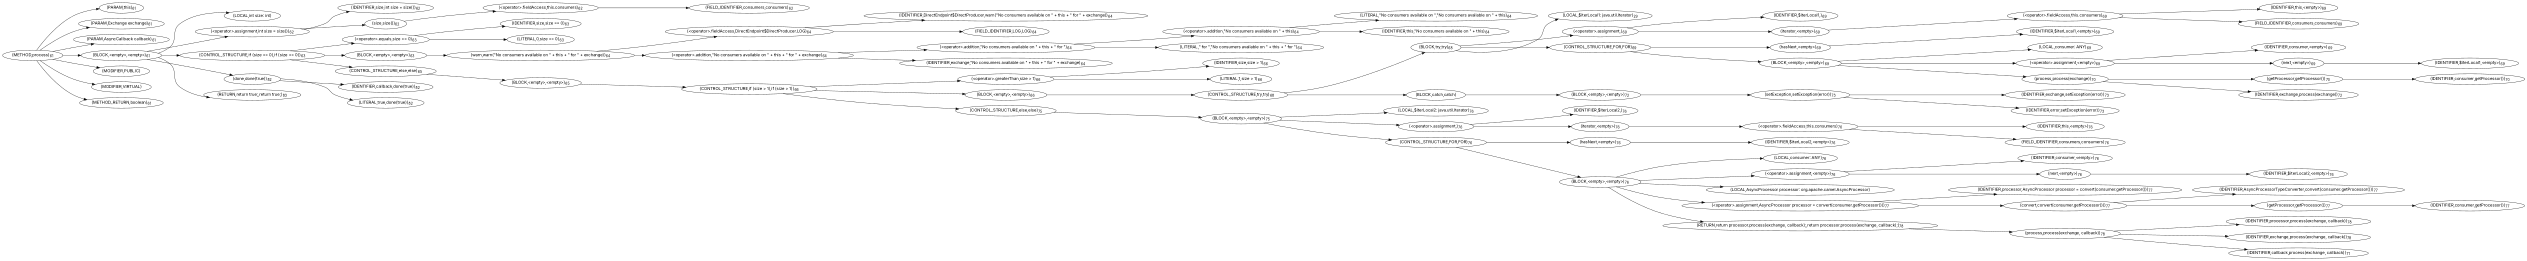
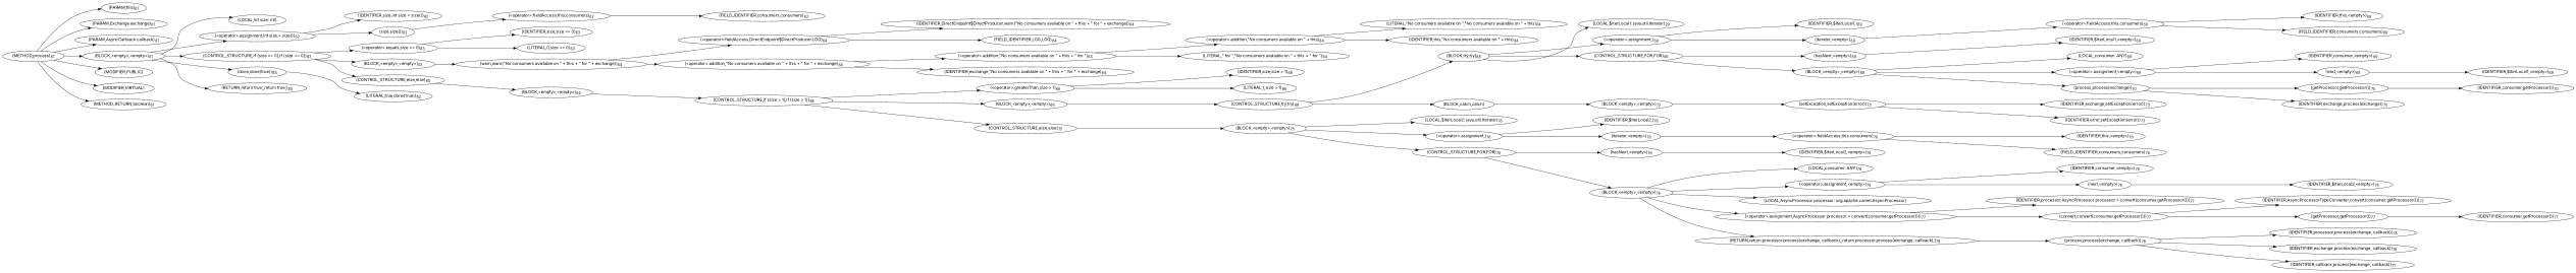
  digraph {
    fontname=Inter
    rankdir=LR
    node [fontname=Inter]
    edge [fontname=Inter]
    n1 [label=<(METHOD,process)<SUB>61</SUB>>]
    n2 [label=<(PARAM,this)<SUB>61</SUB>>]
    n3 [label=<(PARAM,Exchange exchange)<SUB>61</SUB>>]
    n4 [label=<(PARAM,AsyncCallback callback)<SUB>61</SUB>>]
    n5 [label=<(BLOCK,&lt;empty&gt;,&lt;empty&gt;)<SUB>61</SUB>>]
    n6 [label=<(MODIFIER,PUBLIC)>]
    n7 [label=<(MODIFIER,VIRTUAL)>]
    n8 [label=<(METHOD_RETURN,boolean)<SUB>61</SUB>>]
    n9 [label=<(LOCAL,int size: int)>]
    n10 [label=<(&lt;operator&gt;.assignment,int size = size())<SUB>62</SUB>>]
    n11 [label=<(CONTROL_STRUCTURE,if (size == 0),if (size == 0))<SUB>63</SUB>>]
-   n12 [label=<(done,done(true))<SUB>82</SUB>>]
+   n12 [label=<(done,done(true))<SUB>84</SUB>>]
    n13 [label=<(RETURN,return true;,return true;)<SUB>83</SUB>>]
    n14 [label=<(IDENTIFIER,size,int size = size())<SUB>62</SUB>>]
    n15 [label=<(size,size())<SUB>62</SUB>>]
    n16 [label=<(&lt;operator&gt;.equals,size == 0)<SUB>63</SUB>>]
    n17 [label=<(BLOCK,&lt;empty&gt;,&lt;empty&gt;)<SUB>63</SUB>>]
    n18 [label=<(CONTROL_STRUCTURE,else,else)<SUB>65</SUB>>]
-   n19 [label=<(IDENTIFIER,callback,done(true))<SUB>82</SUB>>]
    n20 [label=<(LITERAL,true,done(true))<SUB>82</SUB>>]
    n21 [label=<(&lt;operator&gt;.fieldAccess,this.consumers)<SUB>62</SUB>>]
    n22 [label=<(FIELD_IDENTIFIER,consumers,consumers)<SUB>62</SUB>>]
    n23 [label=<(IDENTIFIER,size,size == 0)<SUB>63</SUB>>]
    n24 [label=<(LITERAL,0,size == 0)<SUB>63</SUB>>]
    n25 [label=<(warn,warn(&quot;No consumers available on &quot; + this + &quot; for &quot; + exchange))<SUB>64</SUB>>]
    n26 [label=<(BLOCK,&lt;empty&gt;,&lt;empty&gt;)<SUB>65</SUB>>]
    n27 [label=<(&lt;operator&gt;.fieldAccess,DirectEndpoint$DirectProducer.LOG)<SUB>64</SUB>>]
    n28 [label=<(&lt;operator&gt;.addition,&quot;No consumers available on &quot; + this + &quot; for &quot; + exchange)<SUB>64</SUB>>]
    n29 [label=<(IDENTIFIER,DirectEndpoint$DirectProducer,warn(&quot;No consumers available on &quot; + this + &quot; for &quot; + exchange))<SUB>64</SUB>>]
    n30 [label=<(FIELD_IDENTIFIER,LOG,LOG)<SUB>64</SUB>>]
    n31 [label=<(&lt;operator&gt;.addition,&quot;No consumers available on &quot; + this + &quot; for &quot;)<SUB>64</SUB>>]
    n32 [label=<(IDENTIFIER,exchange,&quot;No consumers available on &quot; + this + &quot; for &quot; + exchange)<SUB>64</SUB>>]
    n33 [label=<(&lt;operator&gt;.addition,&quot;No consumers available on &quot; + this)<SUB>64</SUB>>]
    n34 [label=<(LITERAL,&quot; for &quot;,&quot;No consumers available on &quot; + this + &quot; for &quot;)<SUB>64</SUB>>]
    n35 [label=<(LITERAL,&quot;No consumers available on &quot;,&quot;No consumers available on &quot; + this)<SUB>64</SUB>>]
    n36 [label=<(IDENTIFIER,this,&quot;No consumers available on &quot; + this)<SUB>64</SUB>>]
    n37 [label=<(CONTROL_STRUCTURE,if (size &gt; 1),if (size &gt; 1))<SUB>66</SUB>>]
    n38 [label=<(&lt;operator&gt;.greaterThan,size &gt; 1)<SUB>66</SUB>>]
    n39 [label=<(BLOCK,&lt;empty&gt;,&lt;empty&gt;)<SUB>66</SUB>>]
    n40 [label=<(CONTROL_STRUCTURE,else,else)<SUB>75</SUB>>]
    n41 [label=<(IDENTIFIER,size,size &gt; 1)<SUB>66</SUB>>]
    n42 [label=<(LITERAL,1,size &gt; 1)<SUB>66</SUB>>]
    n43 [label=<(CONTROL_STRUCTURE,try,try)<SUB>68</SUB>>]
    n44 [label=<(BLOCK,&lt;empty&gt;,&lt;empty&gt;)<SUB>75</SUB>>]
    n45 [label=<(BLOCK,try,try)<SUB>68</SUB>>]
    n46 [label=<(BLOCK,catch,catch)>]
    n47 [label=<(LOCAL,$iterLocal1: java.util.Iterator)<SUB>29</SUB>>]
    n48 [label=<(&lt;operator&gt;.assignment,)<SUB>69</SUB>>]
    n49 [label=<(CONTROL_STRUCTURE,FOR,FOR)<SUB>69</SUB>>]
    n50 [label=<(BLOCK,&lt;empty&gt;,&lt;empty&gt;)<SUB>72</SUB>>]
    n51 [label=<(IDENTIFIER,$iterLocal1,)<SUB>69</SUB>>]
    n52 [label=<(iterator,&lt;empty&gt;)<SUB>69</SUB>>]
    n53 [label=<(hasNext,&lt;empty&gt;)<SUB>69</SUB>>]
    n54 [label=<(BLOCK,&lt;empty&gt;,&lt;empty&gt;)<SUB>69</SUB>>]
    n55 [label=<(&lt;operator&gt;.fieldAccess,this.consumers)<SUB>69</SUB>>]
    n56 [label=<(IDENTIFIER,this,&lt;empty&gt;)<SUB>69</SUB>>]
    n57 [label=<(FIELD_IDENTIFIER,consumers,consumers)<SUB>69</SUB>>]
    n58 [label=<(IDENTIFIER,$iterLocal1,&lt;empty&gt;)<SUB>69</SUB>>]
    n59 [label=<(LOCAL,consumer: ANY)<SUB>69</SUB>>]
    n60 [label=<(&lt;operator&gt;.assignment,&lt;empty&gt;)<SUB>69</SUB>>]
    n61 [label=<(process,process(exchange))<SUB>70</SUB>>]
    n62 [label=<(IDENTIFIER,consumer,&lt;empty&gt;)<SUB>69</SUB>>]
    n63 [label=<(next,&lt;empty&gt;)<SUB>69</SUB>>]
    n64 [label=<(getProcessor,getProcessor())<SUB>70</SUB>>]
-   n65 [label=<(IDENTIFIER,exchange,process(exchange))<SUB>72</SUB>>]
+   n65 [label=<(IDENTIFIER,exchange,process(exchange))<SUB>70</SUB>>]
    n66 [label=<(IDENTIFIER,$iterLocal1,&lt;empty&gt;)<SUB>69</SUB>>]
    n67 [label=<(IDENTIFIER,consumer,getProcessor())<SUB>70</SUB>>]
    n68 [label=<(setException,setException(error))<SUB>73</SUB>>]
    n69 [label=<(IDENTIFIER,exchange,setException(error))<SUB>73</SUB>>]
    n70 [label=<(IDENTIFIER,error,setException(error))<SUB>73</SUB>>]
    n71 [label=<(LOCAL,$iterLocal2: java.util.Iterator)<SUB>76</SUB>>]
    n72 [label=<(&lt;operator&gt;.assignment,)<SUB>76</SUB>>]
    n73 [label=<(CONTROL_STRUCTURE,FOR,FOR)<SUB>76</SUB>>]
    n74 [label=<(IDENTIFIER,$iterLocal2,)<SUB>76</SUB>>]
    n75 [label=<(iterator,&lt;empty&gt;)<SUB>76</SUB>>]
    n76 [label=<(hasNext,&lt;empty&gt;)<SUB>76</SUB>>]
    n77 [label=<(BLOCK,&lt;empty&gt;,&lt;empty&gt;)<SUB>76</SUB>>]
    n78 [label=<(&lt;operator&gt;.fieldAccess,this.consumers)<SUB>76</SUB>>]
    n79 [label=<(IDENTIFIER,this,&lt;empty&gt;)<SUB>76</SUB>>]
    n80 [label=<(FIELD_IDENTIFIER,consumers,consumers)<SUB>76</SUB>>]
    n81 [label=<(IDENTIFIER,$iterLocal2,&lt;empty&gt;)<SUB>76</SUB>>]
    n82 [label=<(LOCAL,consumer: ANY)<SUB>76</SUB>>]
    n83 [label=<(&lt;operator&gt;.assignment,&lt;empty&gt;)<SUB>76</SUB>>]
    n84 [label=<(LOCAL,AsyncProcessor processor: org.apache.camel.AsyncProcessor)>]
    n85 [label=<(&lt;operator&gt;.assignment,AsyncProcessor processor = convert(consumer.getProcessor()))<SUB>77</SUB>>]
    n86 [label=<(RETURN,return processor.process(exchange, callback);,return processor.process(exchange, callback);)<SUB>78</SUB>>]
    n87 [label=<(IDENTIFIER,consumer,&lt;empty&gt;)<SUB>76</SUB>>]
    n88 [label=<(next,&lt;empty&gt;)<SUB>76</SUB>>]
    n89 [label=<(IDENTIFIER,processor,AsyncProcessor processor = convert(consumer.getProcessor()))<SUB>77</SUB>>]
    n90 [label=<(convert,convert(consumer.getProcessor()))<SUB>77</SUB>>]
    n91 [label=<(process,process(exchange, callback))<SUB>78</SUB>>]
    n92 [label=<(IDENTIFIER,$iterLocal2,&lt;empty&gt;)<SUB>76</SUB>>]
    n93 [label=<(IDENTIFIER,AsyncProcessorTypeConverter,convert(consumer.getProcessor()))<SUB>77</SUB>>]
    n94 [label=<(getProcessor,getProcessor())<SUB>77</SUB>>]
    n95 [label=<(IDENTIFIER,consumer,getProcessor())<SUB>77</SUB>>]
    n96 [label=<(IDENTIFIER,processor,process(exchange, callback))<SUB>78</SUB>>]
    n97 [label=<(IDENTIFIER,exchange,process(exchange, callback))<SUB>78</SUB>>]
    n98 [label=<(IDENTIFIER,callback,process(exchange, callback))<SUB>71</SUB>>]
    n1 -> n2
    n1 -> n3
    n1 -> n4
    n1 -> n5
    n1 -> n6
    n1 -> n7
    n1 -> n8
    n5 -> n9
    n5 -> n10
    n5 -> n11
    n5 -> n12
    n5 -> n13
    n10 -> n14
    n10 -> n15
    n11 -> n16
    n11 -> n17
    n11 -> n18
-   n12 -> n19
    n12 -> n20
    n15 -> n21
    n16 -> n23
    n16 -> n24
    n17 -> n25
    n18 -> n26
    n21 -> n22
    n25 -> n27
    n25 -> n28
    n26 -> n37
    n27 -> n29
    n27 -> n30
    n28 -> n31
    n28 -> n32
    n31 -> n33
    n31 -> n34
    n33 -> n35
    n33 -> n36
    n37 -> n38
    n37 -> n39
    n37 -> n40
    n38 -> n41
    n38 -> n42
    n39 -> n43
    n40 -> n44
    n43 -> n45
    n43 -> n46
    n44 -> n71
    n44 -> n72
    n44 -> n73
    n45 -> n47
    n45 -> n48
    n45 -> n49
    n46 -> n50
    n48 -> n51
    n48 -> n52
    n49 -> n53
    n49 -> n54
    n50 -> n68
    n52 -> n55
    n53 -> n58
    n54 -> n59
    n54 -> n60
    n54 -> n61
    n55 -> n56
    n55 -> n57
    n60 -> n62
    n60 -> n63
    n61 -> n64
    n61 -> n65
    n63 -> n66
    n64 -> n67
    n68 -> n69
    n68 -> n70
    n72 -> n74
    n72 -> n75
    n73 -> n76
    n73 -> n77
    n75 -> n78
    n76 -> n81
    n77 -> n82
    n77 -> n83
    n77 -> n84
    n77 -> n85
    n77 -> n86
    n78 -> n79
    n78 -> n80
    n83 -> n87
    n83 -> n88
    n85 -> n89
    n85 -> n90
    n86 -> n91
    n88 -> n92
    n90 -> n93
    n90 -> n94
    n91 -> n96
    n91 -> n97
    n91 -> n98
    n94 -> n95
  }
